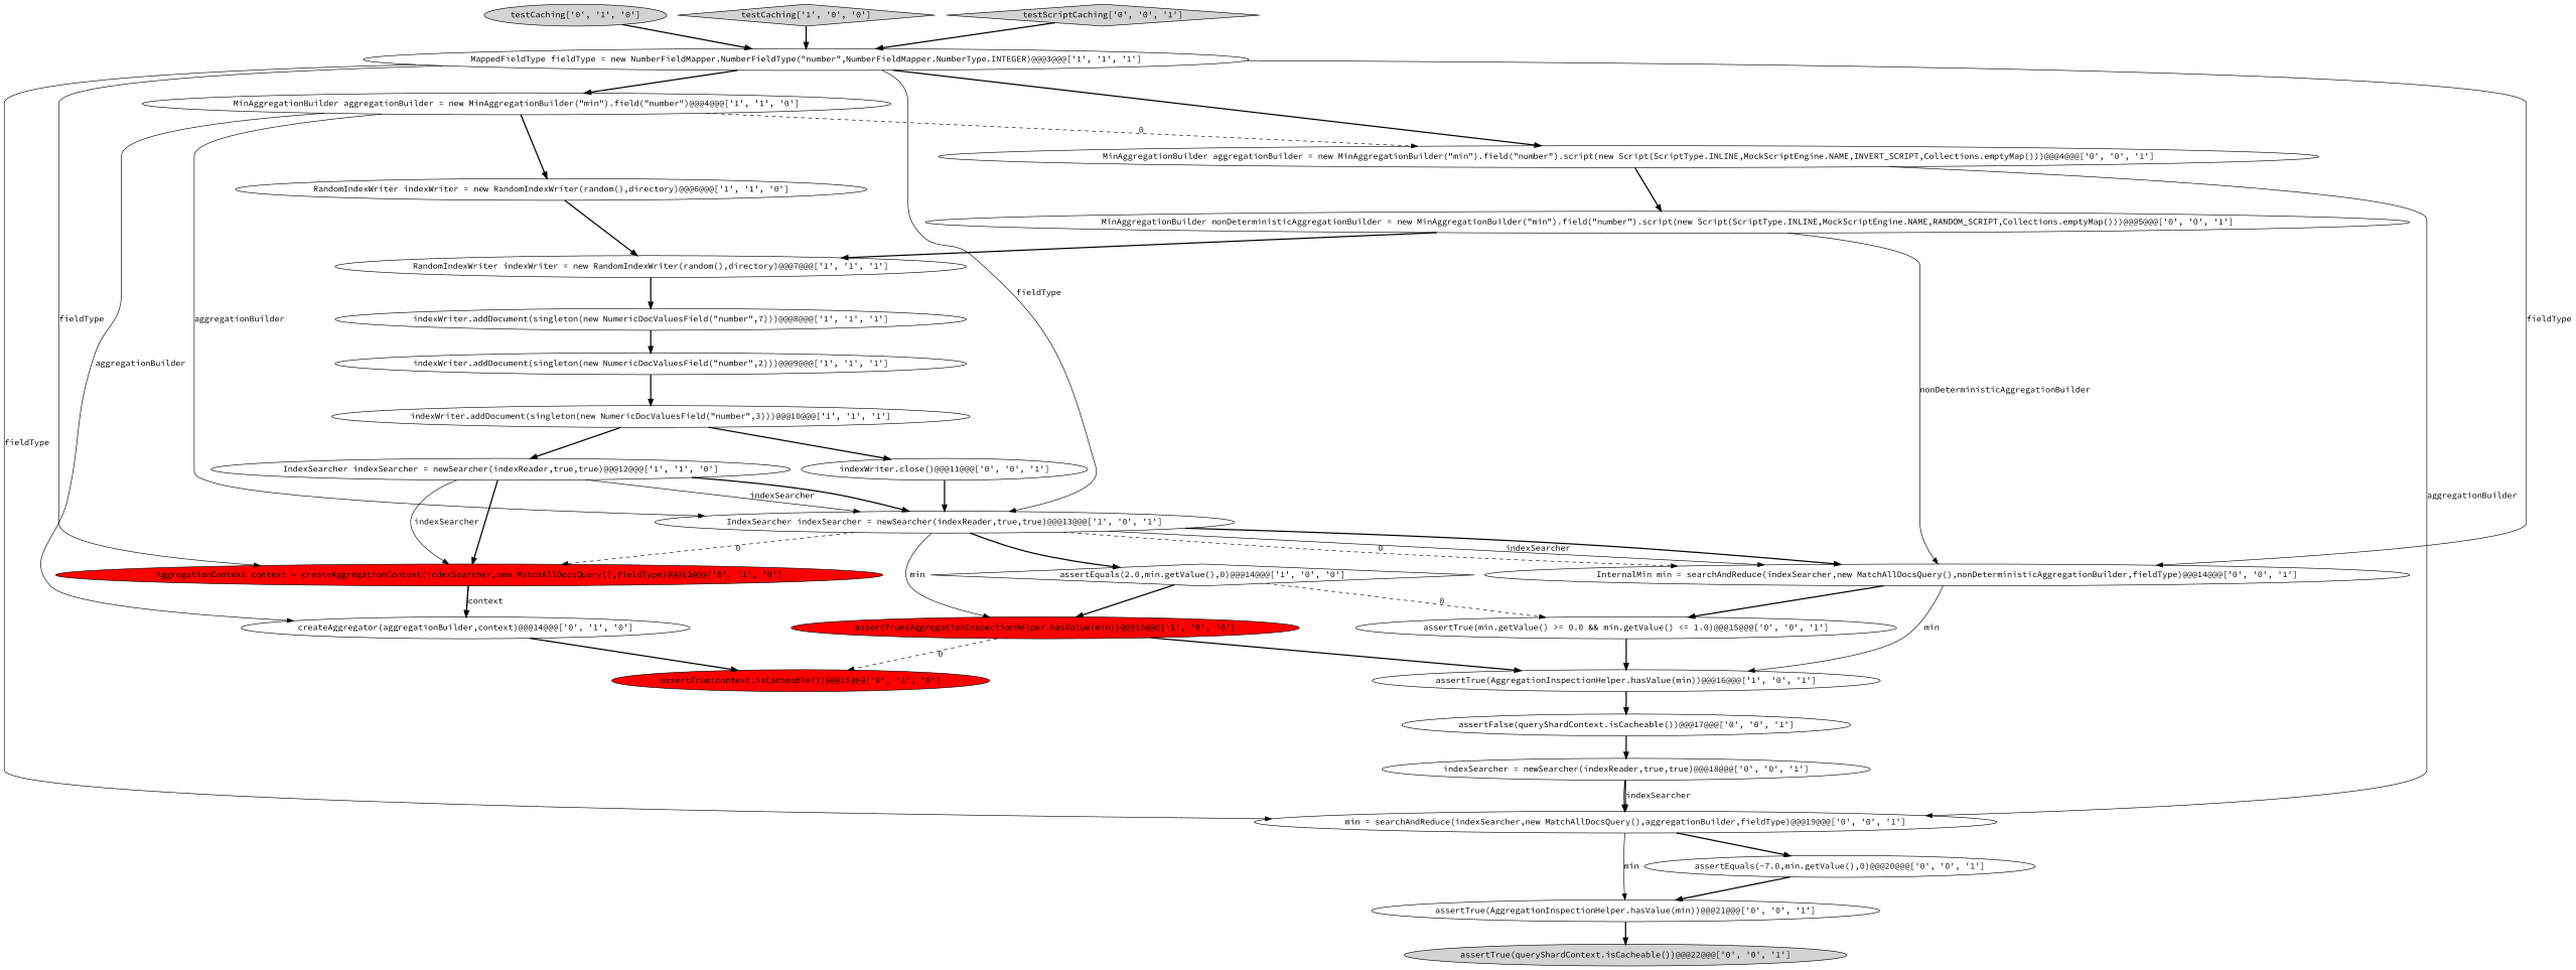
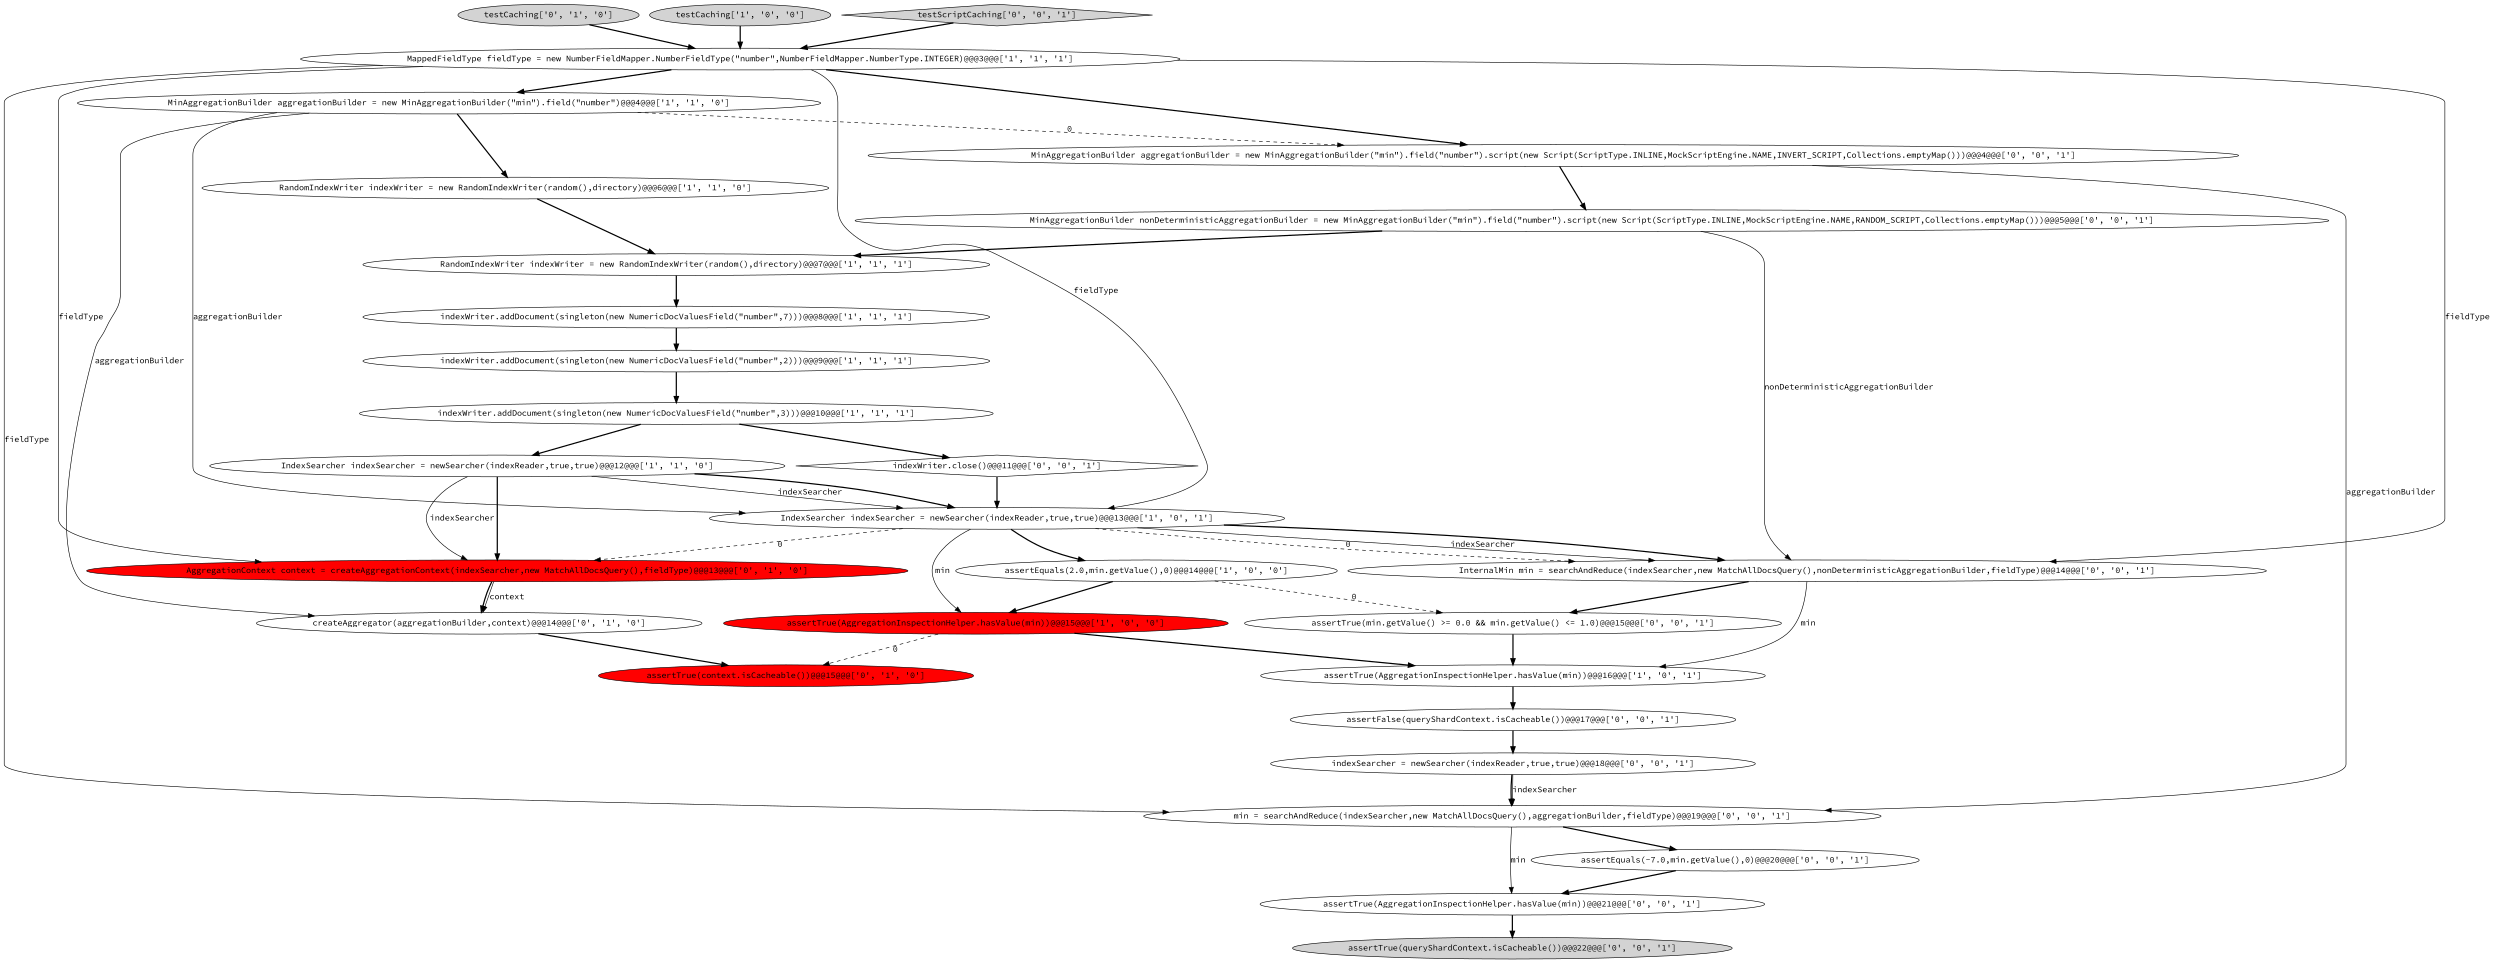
  digraph {
    fontname="Source Code Pro"
    node [fillcolor=white fontname="Source Code Pro" shape=ellipse style=filled]
    edge [fontname="Source Code Pro" style=bold]
    n1 [fillcolor=lightgray label="testCaching['0', '1', '0']"]
    n2 [label="MappedFieldType fieldType = new NumberFieldMapper.NumberFieldType(\"number\",NumberFieldMapper.NumberType.INTEGER)@@@3@@@['1', '1', '1']"]
    n3 [fillcolor=red label="AggregationContext context = createAggregationContext(indexSearcher,new MatchAllDocsQuery(),fieldType)@@@13@@@['0', '1', '0']"]
    n4 [label="IndexSearcher indexSearcher = newSearcher(indexReader,true,true)@@@13@@@['1', '0', '1']"]
    n5 [label="min = searchAndReduce(indexSearcher,new MatchAllDocsQuery(),aggregationBuilder,fieldType)@@@19@@@['0', '0', '1']"]
    n6 [label="MinAggregationBuilder aggregationBuilder = new MinAggregationBuilder(\"min\").field(\"number\")@@@4@@@['1', '1', '0']"]
    n7 [label="MinAggregationBuilder aggregationBuilder = new MinAggregationBuilder(\"min\").field(\"number\").script(new Script(ScriptType.INLINE,MockScriptEngine.NAME,INVERT_SCRIPT,Collections.emptyMap()))@@@4@@@['0', '0', '1']"]
    n8 [label="InternalMin min = searchAndReduce(indexSearcher,new MatchAllDocsQuery(),nonDeterministicAggregationBuilder,fieldType)@@@14@@@['0', '0', '1']"]
    n9 [fillcolor=red label="assertTrue(AggregationInspectionHelper.hasValue(min))@@@15@@@['1', '0', '0']"]
    n10 [label="assertTrue(AggregationInspectionHelper.hasValue(min))@@@16@@@['1', '0', '1']"]
    n11 [fillcolor=red label="assertTrue(context.isCacheable())@@@15@@@['0', '1', '0']"]
    n12 [label="assertFalse(queryShardContext.isCacheable())@@@17@@@['0', '0', '1']"]
    n13 [label="RandomIndexWriter indexWriter = new RandomIndexWriter(random(),directory)@@@7@@@['1', '1', '1']"]
    n14 [label="indexWriter.addDocument(singleton(new NumericDocValuesField(\"number\",7)))@@@8@@@['1', '1', '1']"]
    n15 [label="indexWriter.addDocument(singleton(new NumericDocValuesField(\"number\",2)))@@@9@@@['1', '1', '1']"]
    n16 [label="IndexSearcher indexSearcher = newSearcher(indexReader,true,true)@@@12@@@['1', '1', '0']"]
    n17 [label="createAggregator(aggregationBuilder,context)@@@14@@@['0', '1', '0']"]
-   n18 [label="assertEquals(2.0,min.getValue(),0)@@@14@@@['1', '0', '0']" shape=diamond]
+   n18 [label="assertEquals(2.0,min.getValue(),0)@@@14@@@['1', '0', '0']"]
    n19 [label="assertTrue(min.getValue() >= 0.0 && min.getValue() <= 1.0)@@@15@@@['0', '0', '1']"]
    n20 [label="indexSearcher = newSearcher(indexReader,true,true)@@@18@@@['0', '0', '1']"]
    n21 [label="assertTrue(AggregationInspectionHelper.hasValue(min))@@@21@@@['0', '0', '1']"]
    n22 [label="assertEquals(-7.0,min.getValue(),0)@@@20@@@['0', '0', '1']"]
    n23 [label="RandomIndexWriter indexWriter = new RandomIndexWriter(random(),directory)@@@6@@@['1', '1', '0']"]
    n24 [label="MinAggregationBuilder nonDeterministicAggregationBuilder = new MinAggregationBuilder(\"min\").field(\"number\").script(new Script(ScriptType.INLINE,MockScriptEngine.NAME,RANDOM_SCRIPT,Collections.emptyMap()))@@@5@@@['0', '0', '1']"]
    n25 [fillcolor=lightgray label="assertTrue(queryShardContext.isCacheable())@@@22@@@['0', '0', '1']"]
    n26 [label="indexWriter.addDocument(singleton(new NumericDocValuesField(\"number\",3)))@@@10@@@['1', '1', '1']"]
-   n27 [label="indexWriter.close()@@@11@@@['0', '0', '1']"]
-   n28 [fillcolor=lightgray label="testCaching['1', '0', '0']" shape=diamond]
+   n27 [label="indexWriter.close()@@@11@@@['0', '0', '1']" shape=diamond]
+   n28 [fillcolor=lightgray label="testCaching['1', '0', '0']"]
    n29 [fillcolor=lightgray label="testScriptCaching['0', '0', '1']" shape=diamond]
    n1 -> n2
    n2 -> n3 [label=fieldType style=solid]
    n2 -> n4 [label=fieldType style=solid]
    n2 -> n5 [label=fieldType style=solid]
    n2 -> n6
    n2 -> n7
    n2 -> n8 [label=fieldType style=solid]
    n3 -> n17
    n3 -> n17 [label=context style=solid]
    n4 -> n3 [label=0 style=dashed]
    n4 -> n8 [label=indexSearcher style=solid]
    n4 -> n8
    n4 -> n8 [label=0 style=dashed]
    n4 -> n9 [label=min style=solid]
    n4 -> n18
    n5 -> n21 [label=min style=solid]
    n5 -> n22
    n6 -> n4 [label=aggregationBuilder style=solid]
    n6 -> n7 [label=0 style=dashed]
    n6 -> n17 [label=aggregationBuilder style=solid]
    n6 -> n23
    n7 -> n5 [label=aggregationBuilder style=solid]
    n7 -> n24
    n8 -> n10 [label=min style=solid]
    n8 -> n19
    n9 -> n10
    n9 -> n11 [label=0 style=dashed]
    n10 -> n12
    n12 -> n20
    n13 -> n14
    n14 -> n15
    n15 -> n26
    n16 -> n3
    n16 -> n3 [label=indexSearcher style=solid]
    n16 -> n4 [label=indexSearcher style=solid]
    n16 -> n4
    n17 -> n11
    n18 -> n9
    n18 -> n19 [label=0 style=dashed]
    n19 -> n10
    n20 -> n5
    n20 -> n5 [label=indexSearcher style=solid]
    n21 -> n25
    n22 -> n21
    n23 -> n13
    n24 -> n8 [label=nonDeterministicAggregationBuilder style=solid]
    n24 -> n13
    n26 -> n16
    n26 -> n27
    n27 -> n4
    n28 -> n2
    n29 -> n2
  }
